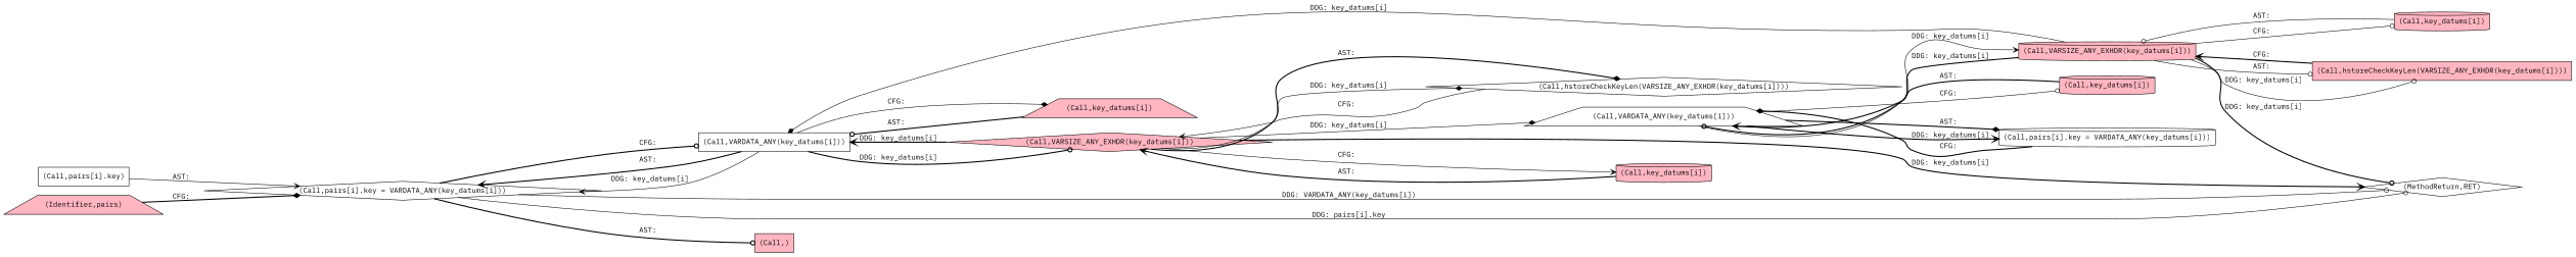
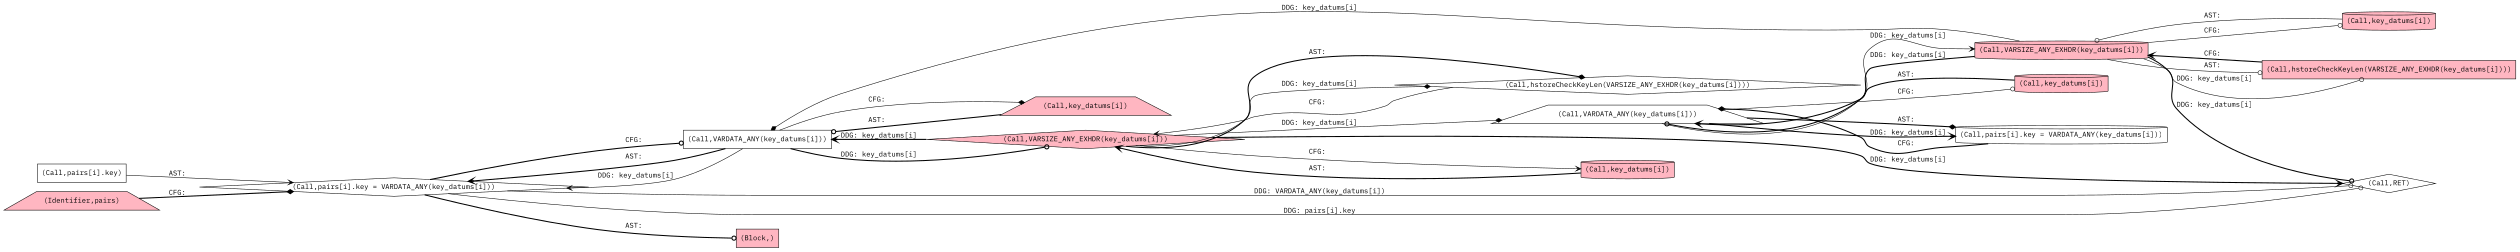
  digraph {
    fontname="IBM Plex Mono"
    rankdir=LR
    node [fillcolor=lightpink fontname="IBM Plex Mono" shape=cylinder style=filled]
    edge [arrowhead=odot fontname="IBM Plex Mono" style=bold]
    n1 [fillcolor=white label="(Call,pairs[i].key = VARDATA_ANY(key_datums[i]))" shape=diamond]
    n2 [fillcolor=white label="(Call,VARDATA_ANY(key_datums[i]))" shape=box]
-   n3 [fillcolor=white label="(MethodReturn,RET)" shape=diamond]
-   n4 [label="(Call,)" shape=box]
+   n3 [fillcolor=white label="(Call,RET)" shape=diamond]
+   n4 [label="(Block,)" shape=box]
    n5 [label="(Call,VARSIZE_ANY_EXHDR(key_datums[i]))" shape=diamond]
    n6 [label="(Call,key_datums[i])" shape=trapezium]
    n7 [fillcolor=white label="(Call,VARDATA_ANY(key_datums[i]))" shape=trapezium]
    n8 [label="(Call,key_datums[i])"]
    n9 [fillcolor=white label="(Call,hstoreCheckKeyLen(VARSIZE_ANY_EXHDR(key_datums[i])))" shape=diamond]
    n10 [label="(Call,VARSIZE_ANY_EXHDR(key_datums[i]))"]
    n11 [fillcolor=white label="(Call,pairs[i].key = VARDATA_ANY(key_datums[i]))"]
    n12 [label="(Call,key_datums[i])"]
    n13 [label="(Call,hstoreCheckKeyLen(VARSIZE_ANY_EXHDR(key_datums[i])))" shape=box]
    n14 [label="(Call,key_datums[i])"]
    n15 [fillcolor=white label="(Call,pairs[i].key)" shape=box]
    n16 [label="(Identifier,pairs)" shape=trapezium]
    n1 -> n2 [label="CFG: "]
    n1 -> n3 [label="DDG: VARDATA_ANY(key_datums[i])" style=solid]
    n1 -> n3 [label="DDG: pairs[i].key" style=solid]
    n1 -> n4 [label="AST: "]
    n2 -> n1 [arrowhead=vee label="AST: "]
    n2 -> n1 [arrowhead=vee label="DDG: key_datums[i]" style=solid]
    n2 -> n5 [label="DDG: key_datums[i]"]
    n2 -> n6 [arrowhead=diamond label="CFG: " style=solid]
    n5 -> n2 [arrowhead=vee label="DDG: key_datums[i]"]
    n5 -> n3 [arrowhead=vee label="DDG: key_datums[i]"]
    n5 -> n7 [arrowhead=diamond label="DDG: key_datums[i]" style=solid]
    n5 -> n8 [arrowhead=vee label="CFG: " style=solid]
    n5 -> n9 [arrowhead=diamond label="AST: "]
    n5 -> n9 [arrowhead=diamond label="DDG: key_datums[i]" style=solid]
    n6 -> n2 [label="AST: "]
    n7 -> n10 [arrowhead=vee label="DDG: key_datums[i]" style=solid]
    n7 -> n11 [arrowhead=diamond label="AST: "]
    n7 -> n11 [arrowhead=vee label="DDG: key_datums[i]"]
    n7 -> n12 [label="CFG: " style=solid]
    n8 -> n5 [arrowhead=vee label="AST: "]
    n9 -> n5 [arrowhead=vee label="CFG: " style=solid]
    n10 -> n2 [arrowhead=diamond label="DDG: key_datums[i]" style=solid]
    n10 -> n3 [label="DDG: key_datums[i]"]
    n10 -> n7 [label="DDG: key_datums[i]"]
    n10 -> n13 [label="AST: " style=solid]
    n10 -> n13 [label="DDG: key_datums[i]" style=solid]
    n10 -> n14 [label="CFG: " style=solid]
    n11 -> n7 [arrowhead=diamond label="CFG: "]
    n12 -> n7 [arrowhead=vee label="AST: "]
    n13 -> n10 [arrowhead=vee label="CFG: "]
    n14 -> n10 [label="AST: " style=solid]
    n15 -> n1 [arrowhead=vee label="AST: " style=solid]
    n16 -> n1 [arrowhead=diamond label="CFG: "]
  }
